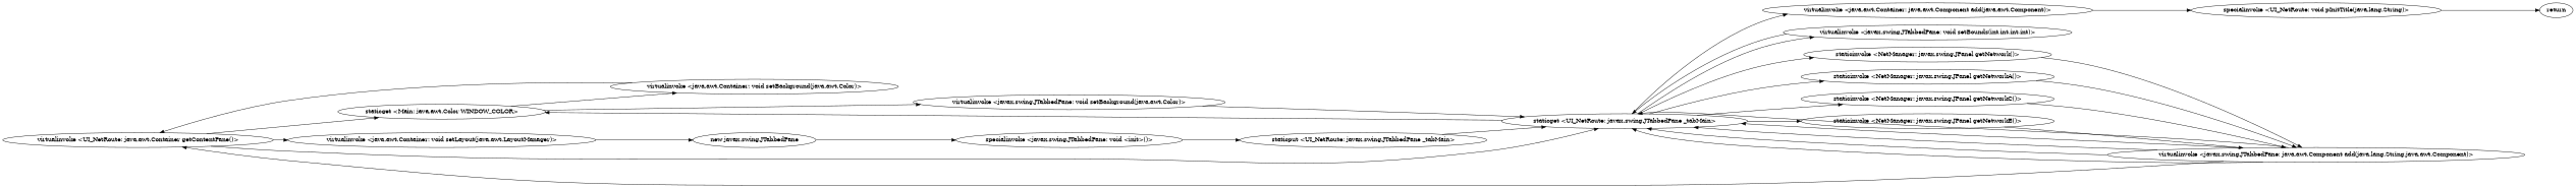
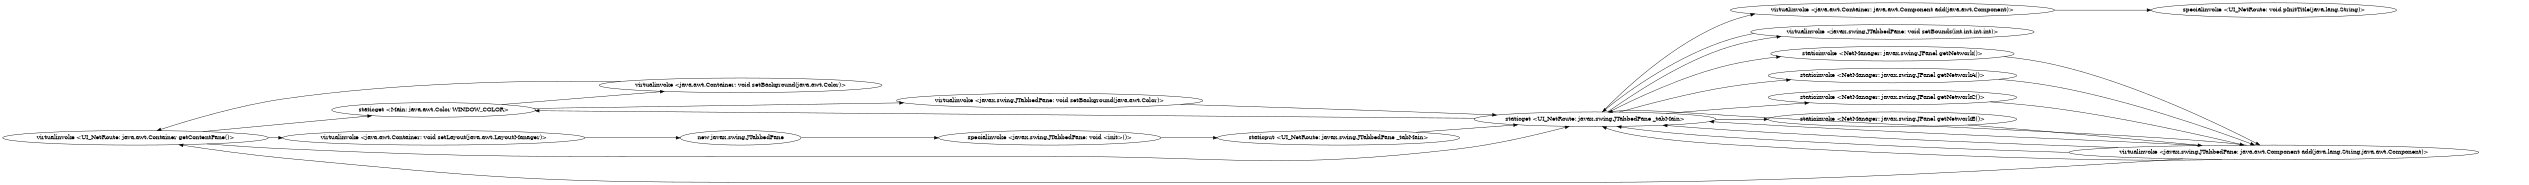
  digraph {
    rankdir=LR
    "virtualinvoke <UI_NetRoute: java.awt.Container getContentPane()>"
    "staticget <Main: java.awt.Color WINDOW_COLOR>"
    "virtualinvoke <java.awt.Container: void setLayout(java.awt.LayoutManager)>"
    "staticget <UI_NetRoute: javax.swing.JTabbedPane _tabMain>"
    "virtualinvoke <java.awt.Container: void setBackground(java.awt.Color)>"
    "virtualinvoke <javax.swing.JTabbedPane: void setBackground(java.awt.Color)>"
    "new javax.swing.JTabbedPane"
    "virtualinvoke <javax.swing.JTabbedPane: void setBounds(int,int,int,int)>"
    "staticinvoke <NetManager: javax.swing.JPanel getNetwork()>"
    "staticinvoke <NetManager: javax.swing.JPanel getNetworkA()>"
    "staticinvoke <NetManager: javax.swing.JPanel getNetworkC()>"
    "staticinvoke <NetManager: javax.swing.JPanel getNetworkE()>"
    "virtualinvoke <java.awt.Container: java.awt.Component add(java.awt.Component)>"
    "specialinvoke <javax.swing.JTabbedPane: void <init>()>"
    "staticput <UI_NetRoute: javax.swing.JTabbedPane _tabMain>"
    "virtualinvoke <javax.swing.JTabbedPane: java.awt.Component add(java.lang.String,java.awt.Component)>"
    "specialinvoke <UI_NetRoute: void pInitTitle(java.lang.String)>"
-   return
    "virtualinvoke <UI_NetRoute: java.awt.Container getContentPane()>" -> "staticget <Main: java.awt.Color WINDOW_COLOR>"
    "virtualinvoke <UI_NetRoute: java.awt.Container getContentPane()>" -> "virtualinvoke <java.awt.Container: void setLayout(java.awt.LayoutManager)>"
    "virtualinvoke <UI_NetRoute: java.awt.Container getContentPane()>" -> "staticget <UI_NetRoute: javax.swing.JTabbedPane _tabMain>"
    "staticget <Main: java.awt.Color WINDOW_COLOR>" -> "virtualinvoke <java.awt.Container: void setBackground(java.awt.Color)>"
    "staticget <Main: java.awt.Color WINDOW_COLOR>" -> "virtualinvoke <javax.swing.JTabbedPane: void setBackground(java.awt.Color)>"
    "virtualinvoke <java.awt.Container: void setLayout(java.awt.LayoutManager)>" -> "new javax.swing.JTabbedPane"
    "staticget <UI_NetRoute: javax.swing.JTabbedPane _tabMain>" -> "staticget <Main: java.awt.Color WINDOW_COLOR>"
    "staticget <UI_NetRoute: javax.swing.JTabbedPane _tabMain>" -> "virtualinvoke <javax.swing.JTabbedPane: void setBounds(int,int,int,int)>"
    "staticget <UI_NetRoute: javax.swing.JTabbedPane _tabMain>" -> "staticinvoke <NetManager: javax.swing.JPanel getNetwork()>"
    "staticget <UI_NetRoute: javax.swing.JTabbedPane _tabMain>" -> "staticinvoke <NetManager: javax.swing.JPanel getNetworkA()>"
    "staticget <UI_NetRoute: javax.swing.JTabbedPane _tabMain>" -> "staticinvoke <NetManager: javax.swing.JPanel getNetworkC()>"
    "staticget <UI_NetRoute: javax.swing.JTabbedPane _tabMain>" -> "staticinvoke <NetManager: javax.swing.JPanel getNetworkE()>"
    "staticget <UI_NetRoute: javax.swing.JTabbedPane _tabMain>" -> "virtualinvoke <java.awt.Container: java.awt.Component add(java.awt.Component)>"
    "virtualinvoke <java.awt.Container: void setBackground(java.awt.Color)>" -> "virtualinvoke <UI_NetRoute: java.awt.Container getContentPane()>"
    "virtualinvoke <javax.swing.JTabbedPane: void setBackground(java.awt.Color)>" -> "staticget <UI_NetRoute: javax.swing.JTabbedPane _tabMain>"
    "new javax.swing.JTabbedPane" -> "specialinvoke <javax.swing.JTabbedPane: void <init>()>"
    "virtualinvoke <javax.swing.JTabbedPane: void setBounds(int,int,int,int)>" -> "staticget <UI_NetRoute: javax.swing.JTabbedPane _tabMain>"
    "staticinvoke <NetManager: javax.swing.JPanel getNetwork()>" -> "virtualinvoke <javax.swing.JTabbedPane: java.awt.Component add(java.lang.String,java.awt.Component)>"
    "staticinvoke <NetManager: javax.swing.JPanel getNetworkA()>" -> "virtualinvoke <javax.swing.JTabbedPane: java.awt.Component add(java.lang.String,java.awt.Component)>"
    "staticinvoke <NetManager: javax.swing.JPanel getNetworkC()>" -> "virtualinvoke <javax.swing.JTabbedPane: java.awt.Component add(java.lang.String,java.awt.Component)>"
    "staticinvoke <NetManager: javax.swing.JPanel getNetworkE()>" -> "virtualinvoke <javax.swing.JTabbedPane: java.awt.Component add(java.lang.String,java.awt.Component)>"
    "virtualinvoke <java.awt.Container: java.awt.Component add(java.awt.Component)>" -> "specialinvoke <UI_NetRoute: void pInitTitle(java.lang.String)>"
    "specialinvoke <javax.swing.JTabbedPane: void <init>()>" -> "staticput <UI_NetRoute: javax.swing.JTabbedPane _tabMain>"
    "staticput <UI_NetRoute: javax.swing.JTabbedPane _tabMain>" -> "staticget <UI_NetRoute: javax.swing.JTabbedPane _tabMain>"
    "virtualinvoke <javax.swing.JTabbedPane: java.awt.Component add(java.lang.String,java.awt.Component)>" -> "virtualinvoke <UI_NetRoute: java.awt.Container getContentPane()>"
    "virtualinvoke <javax.swing.JTabbedPane: java.awt.Component add(java.lang.String,java.awt.Component)>" -> "staticget <UI_NetRoute: javax.swing.JTabbedPane _tabMain>"
    "virtualinvoke <javax.swing.JTabbedPane: java.awt.Component add(java.lang.String,java.awt.Component)>" -> "staticget <UI_NetRoute: javax.swing.JTabbedPane _tabMain>"
    "virtualinvoke <javax.swing.JTabbedPane: java.awt.Component add(java.lang.String,java.awt.Component)>" -> "staticget <UI_NetRoute: javax.swing.JTabbedPane _tabMain>"
    "virtualinvoke <javax.swing.JTabbedPane: java.awt.Component add(java.lang.String,java.awt.Component)>" -> "staticget <UI_NetRoute: javax.swing.JTabbedPane _tabMain>"
    "virtualinvoke <javax.swing.JTabbedPane: java.awt.Component add(java.lang.String,java.awt.Component)>" -> "staticget <UI_NetRoute: javax.swing.JTabbedPane _tabMain>"
-   "specialinvoke <UI_NetRoute: void pInitTitle(java.lang.String)>" -> return
  }
